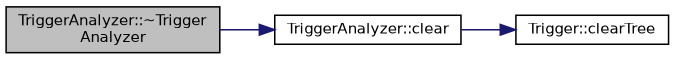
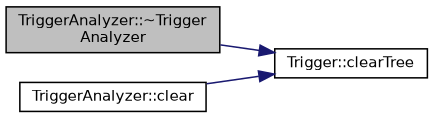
  digraph {
    fontname="DejaVu Sans"
    rankdir=LR
    node [color=black fontname="DejaVu Sans" fontsize=10 shape=record]
    edge [color=midnightblue fontname="DejaVu Sans" fontsize=10 labelfontname=FreeSans labelfontsize=10 style=solid]
    n1 [fillcolor=grey75 fontcolor=black height=0.2 label="TriggerAnalyzer::~Trigger\lAnalyzer" style=filled width=0.4]
    n2 [height=0.2 label="TriggerAnalyzer::clear" width=0.4]
    n3 [height=0.2 label="Trigger::clearTree" width=0.4]
-   n1 -> n2
+   n1 -> n3
    n2 -> n3
  }
